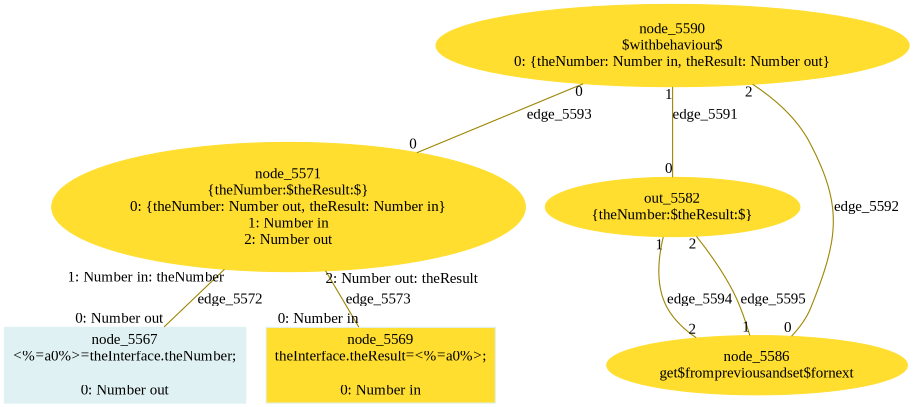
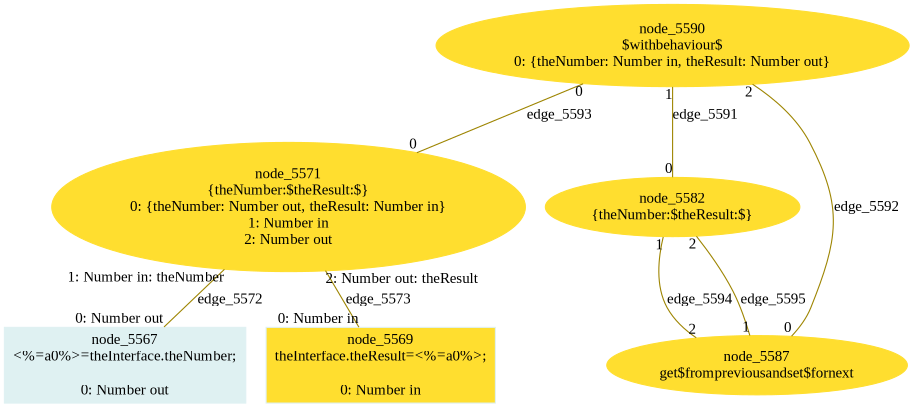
  digraph {
    fontname="Liberation Serif"
    node [color="#ffde2f" fontname="Liberation Serif" shape=ellipse style=filled]
    edge [arrowHead=none arrowsize=1 color="#9d8400" dir=none fontname="Liberation Serif" headlabel=0 taillabel=1]
    n1 [color="#dff1f2" label="node_5567\n<%=a0%>=theInterface.theNumber;\n\n0: Number out" shape=box]
    n2 [color="#dff1f2" fillcolor="#ffde2f" label="node_5569\ntheInterface.theResult=<%=a0%>;\n\n0: Number in" shape=box]
    n3 [label="node_5571\n{theNumber:$theResult:$}\n0: {theNumber: Number out, theResult: Number in}\n1: Number in\n2: Number out"]
-   n4 [label="out_5582\n{theNumber:$theResult:$}\n"]
-   n5 [label="node_5586\nget$frompreviousandset$fornext\n"]
+   n4 [label="node_5582\n{theNumber:$theResult:$}\n"]
+   n5 [label="node_5587\nget$frompreviousandset$fornext\n"]
    n6 [label="node_5590\n$withbehaviour$\n0: {theNumber: Number in, theResult: Number out}"]
    n3 -> n1 [headlabel="0: Number out" label=edge_5572 taillabel="1: Number in: theNumber"]
    n3 -> n2 [headlabel="0: Number in" label=edge_5573 taillabel="2: Number out: theResult"]
    n4 -> n5 [headlabel=2 label=edge_5594]
    n4 -> n5 [headlabel=1 label=edge_5595 taillabel=2]
    n6 -> n3 [label=edge_5593 taillabel=0]
    n6 -> n4 [label=edge_5591]
    n6 -> n5 [label=edge_5592 taillabel=2]
  }
